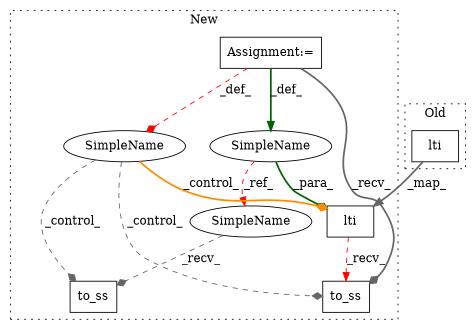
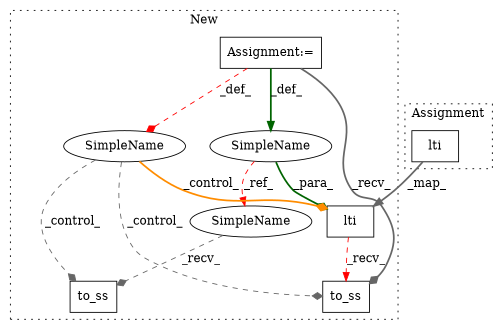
  digraph {
    node [a=32 l=6 s=17508 shape=box]
    edge [color=gray40 style=dashed arrowhead=diamond]
    n1 [l="4,1" label=lti s="17656,17666"]
    n2 [a=7 label="Assignment:="]
    n3 [l=7 label=to_ss s=17623]
    n4 [a=42 label=SimpleName shape=ellipse]
    n5 [l=7 label=to_ss s=17668]
    n6 [a=42 label=SimpleName shape=ellipse l="" s=""]
    n7 [a=42 label=SimpleName s=17616 shape=ellipse]
    n8 [l="4,1" label=lti s="17892,17902"]
    subgraph cluster_1 {
      label=New
      style=dotted
      n1
      n2
      n3
      n4
      n5
      n6
      n7
    }
    subgraph cluster_2 {
-     label=Old
+     label=Assignment
      style=dotted
      n8
    }
    n1 -> n5 [label=_recv_ color=red arrowhead=normal]
    n2 -> n4 [label=_def_ color=darkgreen style=bold arrowhead=normal]
    n2 -> n5 [label=_recv_ style=bold]
    n2 -> n6 [label=_def_ color=red]
    n4 -> n1 [label=_para_ color=darkgreen style=bold]
    n4 -> n7 [label=_ref_ color=red arrowhead=normal]
    n6 -> n1 [label=_control_ color=darkorange style=bold]
    n6 -> n3 [label=_control_]
    n6 -> n5 [label=_control_]
    n7 -> n3 [label=_recv_]
    n8 -> n1 [label=_map_ style=bold arrowhead=normal]
  }
